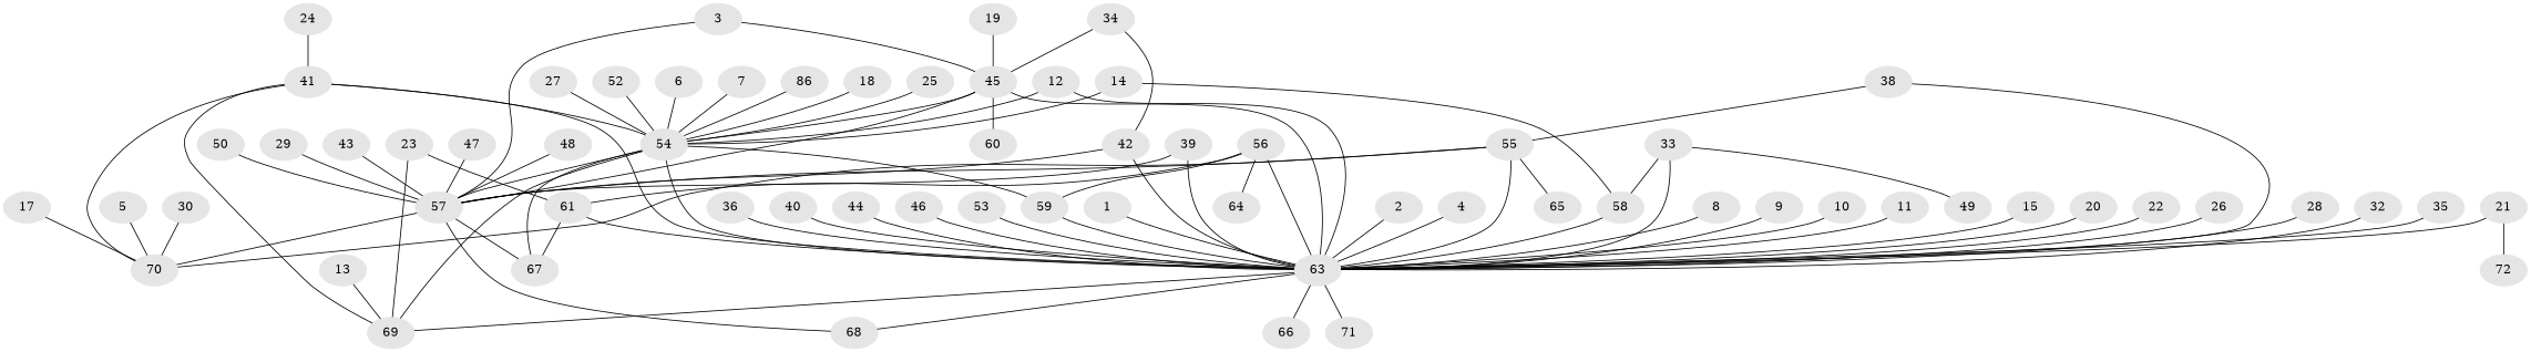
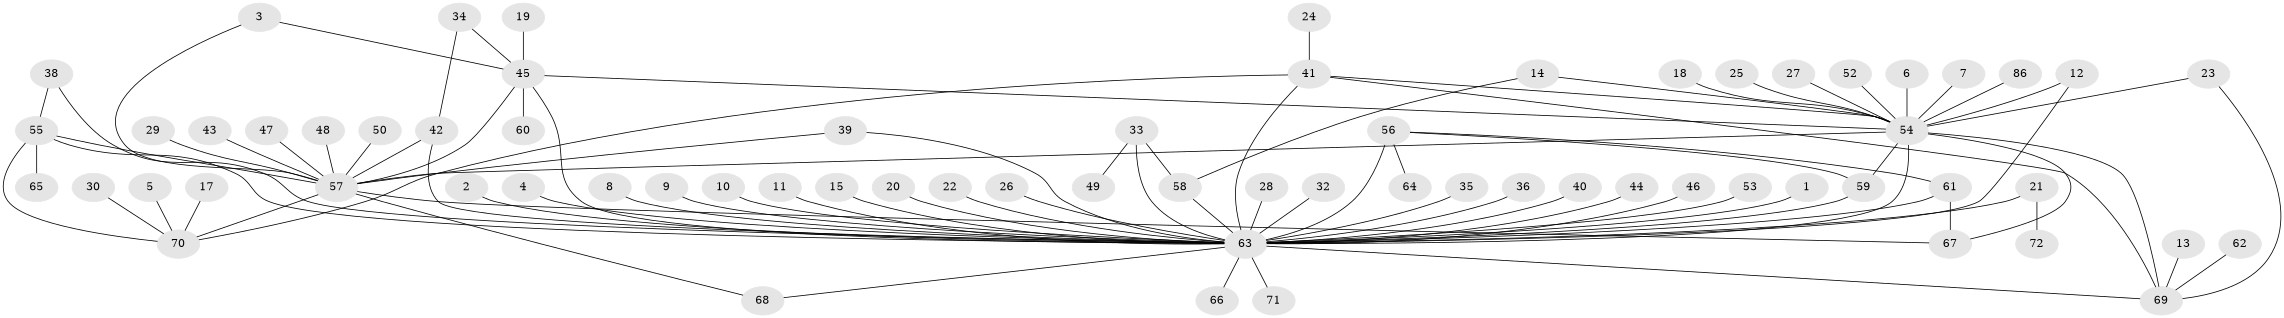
  graph {
    node [color=gray90 style=filled]
    edge [weight=1.0]
    1
    63
    69
    68
    66
    71
    2
    3
    45
    57
    54
    60
    70
    67
    4
    5
    6
    59
    7
    8
    9
    10
    11
    12
    13
    14
    58
    15
    n29 [label=86]
    17
    18
    19
    20
    21
    72
    22
    23
    24
    41
    25
    26
    27
    28
    29
    30
    32
    33
    49
    34
    42
    35
    36
    55
    65
    38
    39
    40
    43
    44
    46
    47
    48
    50
    52
    53
    56
    61
    64
+   62
    1 -- 63
    63 -- 69
    63 -- 68
    63 -- 66
    63 -- 71
    2 -- 63
    3 -- 45
    3 -- 57
    45 -- 63 [weight=2.0]
    45 -- 57
    45 -- 54
    45 -- 60
    57 -- 68
    57 -- 70
    57 -- 67
    54 -- 63 [weight=4.0]
    54 -- 69
    54 -- 57
    54 -- 67
    54 -- 59
    4 -- 63
    5 -- 70
    6 -- 54
    59 -- 63
    7 -- 54
    8 -- 63
    9 -- 63
    10 -- 63
    11 -- 63
    12 -- 63
    12 -- 54
    13 -- 69
    14 -- 54
    14 -- 58
    58 -- 63 [weight=2.0]
    15 -- 63
    n29 -- 54
    17 -- 70
    18 -- 54
    19 -- 45
    20 -- 63
    21 -- 63
    21 -- 72
    22 -- 63
    23 -- 69
-   23 -- 61
+   23 -- 54
    24 -- 41
    41 -- 63
    41 -- 69
    41 -- 54
    41 -- 70
    25 -- 54
    26 -- 63
    27 -- 54
    28 -- 63
    29 -- 57
    30 -- 70
    32 -- 63
    33 -- 63
    33 -- 58
    33 -- 49
    34 -- 45
    34 -- 42
    42 -- 63
    42 -- 57
    35 -- 63
    36 -- 63
    55 -- 63
    55 -- 57
    55 -- 70
    55 -- 65
    38 -- 63
    38 -- 55
    39 -- 63
    39 -- 57
    40 -- 63
    43 -- 57
    44 -- 63
    46 -- 63
    47 -- 57
    48 -- 57
    50 -- 57
    52 -- 54
    53 -- 63
    56 -- 63 [weight=3.0]
    56 -- 59
    56 -- 61
    56 -- 64
    61 -- 63
    61 -- 67
+   62 -- 69
  }
